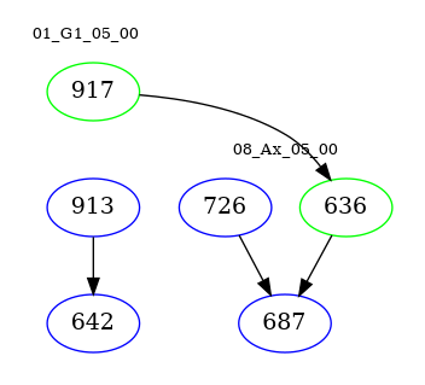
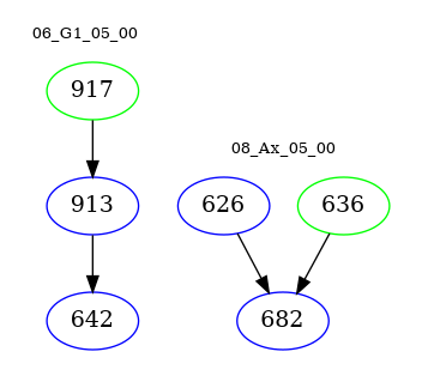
  digraph {
    node [color=blue]
    edge [color=black]
    n1 [color=green label=636]
-   n2 [label=726]
-   n3 [label=687]
+   n2 [label=626]
+   n3 [label=682]
    n4 [color=green label=917]
    n5 [label=913]
    n6 [label=642]
    subgraph cluster_1 {
      color=white
      fontsize=10
      label="08_Ax_05_00"
      n1
      n2
      n3
    }
    subgraph cluster_2 {
      color=white
      fontsize=10
-     label="01_G1_05_00"
+     label="06_G1_05_00"
      n4
      n5
      n6
    }
    n1 -> n3
    n2 -> n3
-   n4 -> n1
+   n4 -> n5
    n5 -> n6
  }
